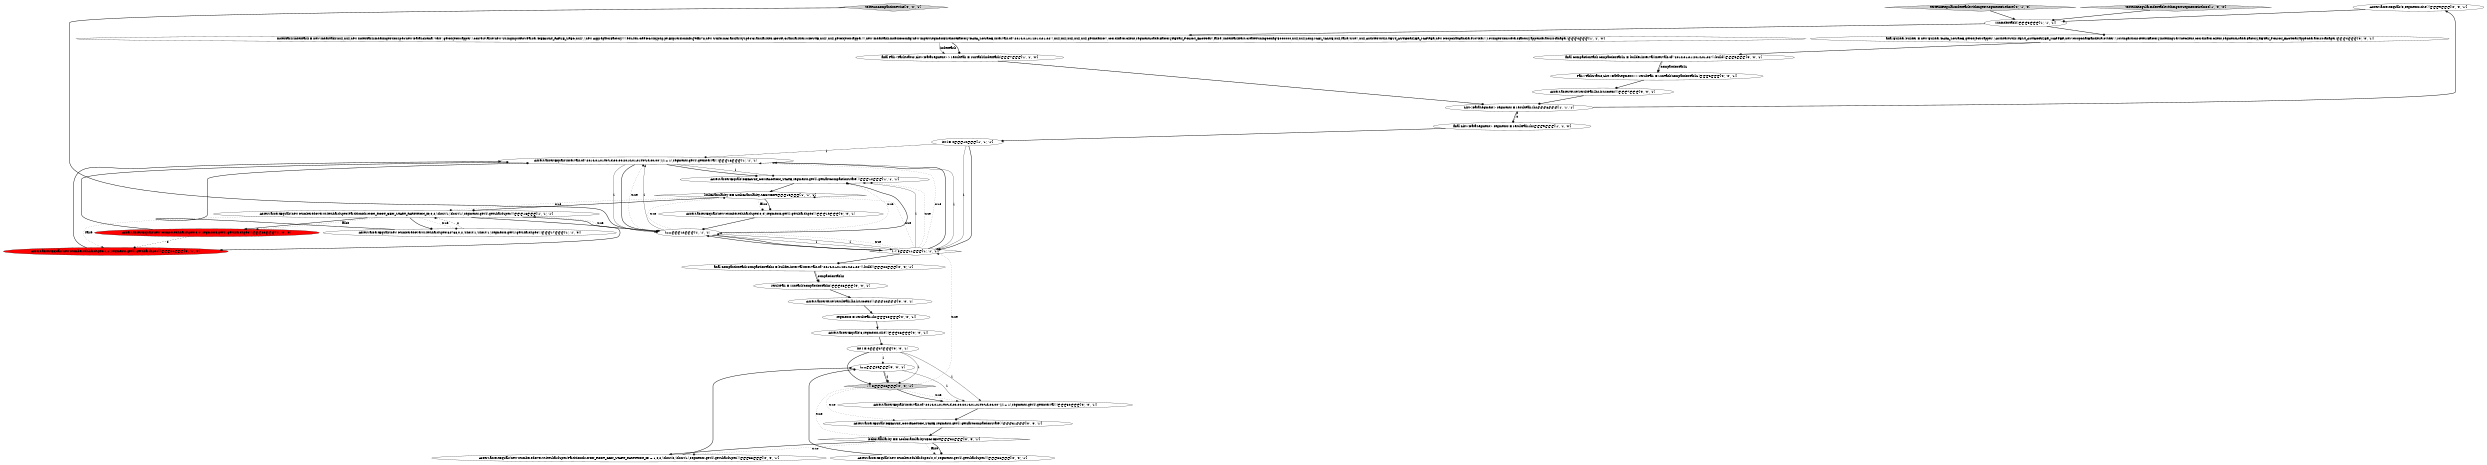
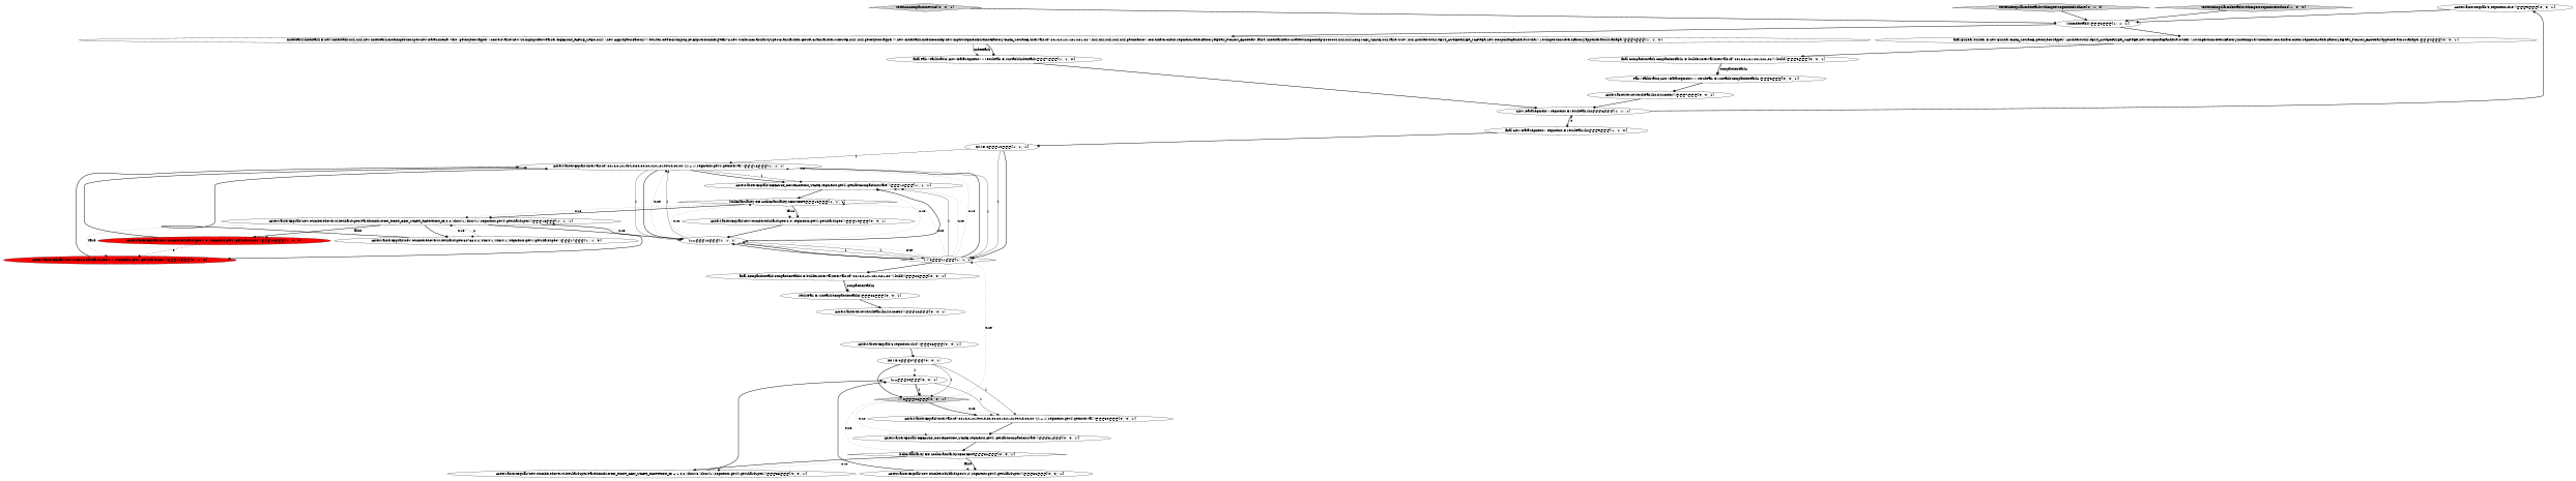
  digraph {
    node [fillcolor=white shape=ellipse style=filled]
    edge [arrowhead=normal style=bold]
    n1 [label="Assert.assertEquals(3,segments.size())@@@9@@@['0', '0', '1']"]
    n2 [label="runIndexTask()@@@3@@@['1', '1', '1']"]
    n3 [label="int i = 0@@@10@@@['1', '1', '1']"]
    n4 [label="Assert.assertEquals(Intervals.of(\"2014-01-01T0%d:00:00/2014-01-01T0%d:00:00\",i,i + 1),segments.get(i).getInterval())@@@13@@@['1', '1', '1']"]
    n5 [label="i < 3@@@11@@@['1', '1', '1']" shape=diamond]
    n6 [fillcolor=red label="Assert.assertEquals(new NumberedShardSpec(0,1),segments.get(i).getShardSpec())@@@20@@@['0', '1', '0']"]
    n7 [label="Assert.assertEquals(DEFAULT_COMPACTION_STATE,segments.get(i).getLastCompactionState())@@@14@@@['1', '1', '1']"]
    n8 [label="i++@@@12@@@['1', '1', '1']"]
    n9 [label="lockGranularity == LockGranularity.SEGMENT@@@32@@@['0', '0', '1']" shape=diamond]
    n10 [label="Assert.assertEquals(new NumberedShardSpec(0,0),segments.get(i).getShardSpec())@@@36@@@['0', '0', '1']"]
    n11 [label="Assert.assertEquals(new NumberedOverwriteShardSpec(PartitionIds.NON_ROOT_GEN_START_PARTITION_ID + 1,0,2,(short)2,(short)1),segments.get(i).getShardSpec())@@@33@@@['0', '0', '1']"]
    n12 [label="i++@@@29@@@['0', '0', '1']"]
    n13 [label="IndexTask indexTask = new IndexTask(null,null,new IndexTask.IndexIngestionSpec(new DataSchema(\"test\",getObjectMapper().convertValue(new StringInputRowParser(DEFAULT_PARSE_SPEC,null),),new AggregatorFactory((((edu.fdu.CPPDG.tinypdg.pe.ExpressionInfo@9ff278,new UniformGranularitySpec(Granularities.HOUR,Granularities.MINUTE,null),null,getObjectMapper()),new IndexTask.IndexIOConfig(new IngestSegmentFirehoseFactory(DATA_SOURCE,Intervals.of(\"2014-01-01/2014-01-02\"),null,null,null,null,null,getIndexIO(),coordinatorClient,segmentLoaderFactory,RETRY_POLICY_FACTORY),false),IndexTaskTest.createTuningConfig(5000000,null,null,Long.MAX_VALUE,null,false,true)),null,AuthTestUtils.TEST_AUTHORIZER_MAPPER,new NoopChatHandlerProvider(),rowIngestionMetersFactory,appenderatorsManager)@@@4@@@['1', '1', '0']"]
    n14 [label="final Pair<TaskStatus,List<DataSegment>> resultPair = runTask(indexTask)@@@7@@@['1', '1', '0']"]
    n15 [label="List<DataSegment> segments = resultPair.rhs@@@8@@@['1', '1', '1']"]
    n16 [fillcolor=lightgray label="testRunRegularIndexTaskWithIngestSegmentFirehose['0', '1', '0']" shape=diamond]
    n17 [label="final Builder builder = new Builder(DATA_SOURCE,getObjectMapper(),AuthTestUtils.TEST_AUTHORIZER_MAPPER,new NoopChatHandlerProvider(),rowIngestionMetersFactory,indexingServiceClient,coordinatorClient,segmentLoaderFactory,RETRY_POLICY_FACTORY,appenderatorsManager)@@@4@@@['0', '0', '1']"]
    n18 [label="lockGranularity == LockGranularity.SEGMENT@@@15@@@['1', '1', '1']" shape=diamond]
    n19 [label="Assert.assertEquals(new NumberedOverwriteShardSpec(PartitionIds.NON_ROOT_GEN_START_PARTITION_ID,0,2,(short)1,(short)1),segments.get(i).getShardSpec())@@@16@@@['1', '1', '1']"]
    n20 [label="Assert.assertEquals(new NumberedShardSpec(0,0),segments.get(i).getShardSpec())@@@19@@@['0', '0', '1']"]
    n21 [fillcolor=red label="Assert.assertEquals(new NumberedShardSpec(0,0),segments.get(i).getShardSpec())@@@20@@@['1', '0', '0']"]
    n22 [label="final CompactionTask compactionTask2 = builder.interval(Intervals.of(\"2014-01-01/2014-01-02\")).build()@@@22@@@['0', '0', '1']"]
    n23 [label="resultPair = runTask(compactionTask2)@@@23@@@['0', '0', '1']"]
    n24 [label="Assert.assertEquals(new NumberedOverwriteShardSpec(32768,0,2,(short)1,(short)1),segments.get(i).getShardSpec())@@@17@@@['1', '1', '0']"]
    n25 [label="final List<DataSegment> segments = resultPair.rhs@@@9@@@['1', '1', '0']"]
    n26 [label="Assert.assertEquals(DEFAULT_COMPACTION_STATE,segments.get(i).getLastCompactionState())@@@31@@@['0', '0', '1']"]
    n27 [label="int i = 0@@@27@@@['0', '0', '1']"]
    n28 [label="Assert.assertEquals(Intervals.of(\"2014-01-01T0%d:00:00/2014-01-01T0%d:00:00\",i,i + 1),segments.get(i).getInterval())@@@30@@@['0', '0', '1']"]
    n29 [fillcolor=lightgray label="i < 3@@@28@@@['0', '0', '1']" shape=diamond]
    n30 [label="Assert.assertEquals(3,segments.size())@@@26@@@['0', '0', '1']"]
    n31 [label="Pair<TaskStatus,List<DataSegment>> resultPair = runTask(compactionTask1)@@@6@@@['0', '0', '1']"]
    n32 [label="Assert.assertTrue(resultPair.lhs.isSuccess())@@@7@@@['0', '0', '1']"]
    n33 [label="Assert.assertTrue(resultPair.lhs.isSuccess())@@@24@@@['0', '0', '1']"]
    n34 [fillcolor=lightgray label="testRunCompactionTwice['0', '0', '1']" shape=diamond]
    n35 [label="final CompactionTask compactionTask1 = builder.interval(Intervals.of(\"2014-01-01/2014-01-02\")).build()@@@5@@@['0', '0', '1']"]
-   n36 [label="segments = resultPair.rhs@@@25@@@['0', '0', '1']"]
    n37 [fillcolor=lightgray label="testRunRegularIndexTaskWithIngestSegmentFirehose['1', '0', '0']" shape=diamond]
    n1 -> n2 [arrowhead=dot]
    n2 -> n13
    n2 -> n17 [arrowhead=dot]
    n3 -> n4 [arrowhead=dot label=i style=solid]
    n3 -> n5 [label=i style=solid]
    n3 -> n5 [arrowhead=dot]
    n4 -> n7 [arrowhead=dot label=i style=solid]
    n4 -> n7 [arrowhead=dot]
    n4 -> n8 [label=i style=solid]
    n4 -> n8 [arrowhead=dot]
    n5 -> n4 [label=true style=dotted]
    n5 -> n4
    n5 -> n4 [label=i style=solid]
    n5 -> n7 [label=i style=solid]
    n5 -> n7 [arrowhead=dot label=true style=dotted]
    n5 -> n8 [arrowhead=dot label=i style=solid]
    n5 -> n8 [label=true style=dotted]
    n5 -> n8
    n5 -> n18 [arrowhead=dot label=true style=dotted]
    n5 -> n22 [arrowhead=dot]
    n6 -> n4
    n7 -> n18
    n8 -> n4 [arrowhead=dot label=true style=dotted]
    n8 -> n4 [label=i style=solid]
    n8 -> n5 [label=i style=solid]
    n8 -> n5
    n8 -> n7 [label=true style=dotted]
    n8 -> n7 [arrowhead=dot]
    n8 -> n18 [arrowhead=dot label=true style=dotted]
    n8 -> n19 [label=true style=dotted]
    n9 -> n10 [label=false style=dotted]
    n9 -> n10 [arrowhead=dot]
    n9 -> n11 [arrowhead=dot label=true style=dotted]
    n9 -> n11
    n10 -> n12 [arrowhead=dot]
    n11 -> n12 [arrowhead=dot]
    n12 -> n28 [label=i style=solid]
    n12 -> n29
    n12 -> n29 [label=i style=solid]
    n13 -> n14 [arrowhead=dot]
    n13 -> n14 [label=indexTask style=solid]
    n14 -> n15 [arrowhead=dot]
    n15 -> n1
    n15 -> n25 [arrowhead=dot]
    n16 -> n2
    n17 -> n35
    n18 -> n19 [arrowhead=dot]
    n18 -> n19 [arrowhead=dot label=true style=dotted]
    n18 -> n20 [arrowhead=dot]
    n18 -> n20 [arrowhead=dot label=false style=dotted]
    n19 -> n6
    n19 -> n6 [label=false style=dotted]
    n19 -> n8
    n19 -> n21
    n19 -> n21 [arrowhead=dot label=false style=dotted]
    n19 -> n24 [arrowhead=dot]
    n19 -> n24 [arrowhead=dot label=true style=dotted]
    n20 -> n8 [arrowhead=dot]
    n21 -> n4 [arrowhead=dot]
    n21 -> n6 [arrowhead=dot label=0 style=dashed]
    n22 -> n23
    n22 -> n23 [label=compactionTask2 style=solid]
    n23 -> n33
    n24 -> n4 [arrowhead=dot]
    n24 -> n19 [arrowhead=dot label=0 style=dashed]
    n25 -> n3 [arrowhead=dot]
    n25 -> n15 [label=0 style=dashed]
    n26 -> n9
    n27 -> n12 [arrowhead=dot label=i style=dotted]
    n27 -> n28 [label=i style=solid]
    n27 -> n29 [arrowhead=dot label=i style=solid]
    n27 -> n29 [arrowhead=dot]
    n28 -> n26 [arrowhead=dot]
    n29 -> n5 [label=true style=dotted]
    n29 -> n9 [label=true style=dotted]
    n29 -> n26 [label=true style=dotted]
    n29 -> n28
    n29 -> n28 [label=true style=dotted]
    n30 -> n27 [arrowhead=dot]
    n31 -> n32 [arrowhead=dot]
    n32 -> n15 [arrowhead=dot]
-   n33 -> n36
-   n34 -> n8 [arrowhead=dot]
+   n34 -> n2 [arrowhead=dot]
    n35 -> n31 [label=compactionTask1 style=solid]
    n35 -> n31
-   n36 -> n30
    n37 -> n2 [arrowhead=dot]
  }
